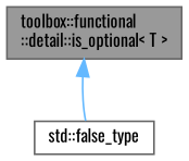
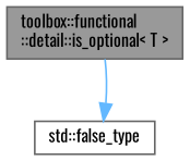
  digraph {
    fontname=Oswald
    node [color=gray40 fontname=Oswald fontsize=10 shape=box style=filled]
    n1 [fillcolor=grey60 fontcolor=black height=0.2 label="toolbox::functional\l::detail::is_optional\< T \>" width=0.4]
    n2 [fillcolor=white height=0.2 label="std::false_type" width=0.4]
-   n1 -> n2 [color=steelblue1 dir=back fontname=Oswald fontsize=10 labelfontname=Helvetica labelfontsize=10 style=solid]
+   n2 -> n1 [color=steelblue1 dir=back fontname=Oswald fontsize=10 labelfontname=Helvetica labelfontsize=10 style=solid]
  }
